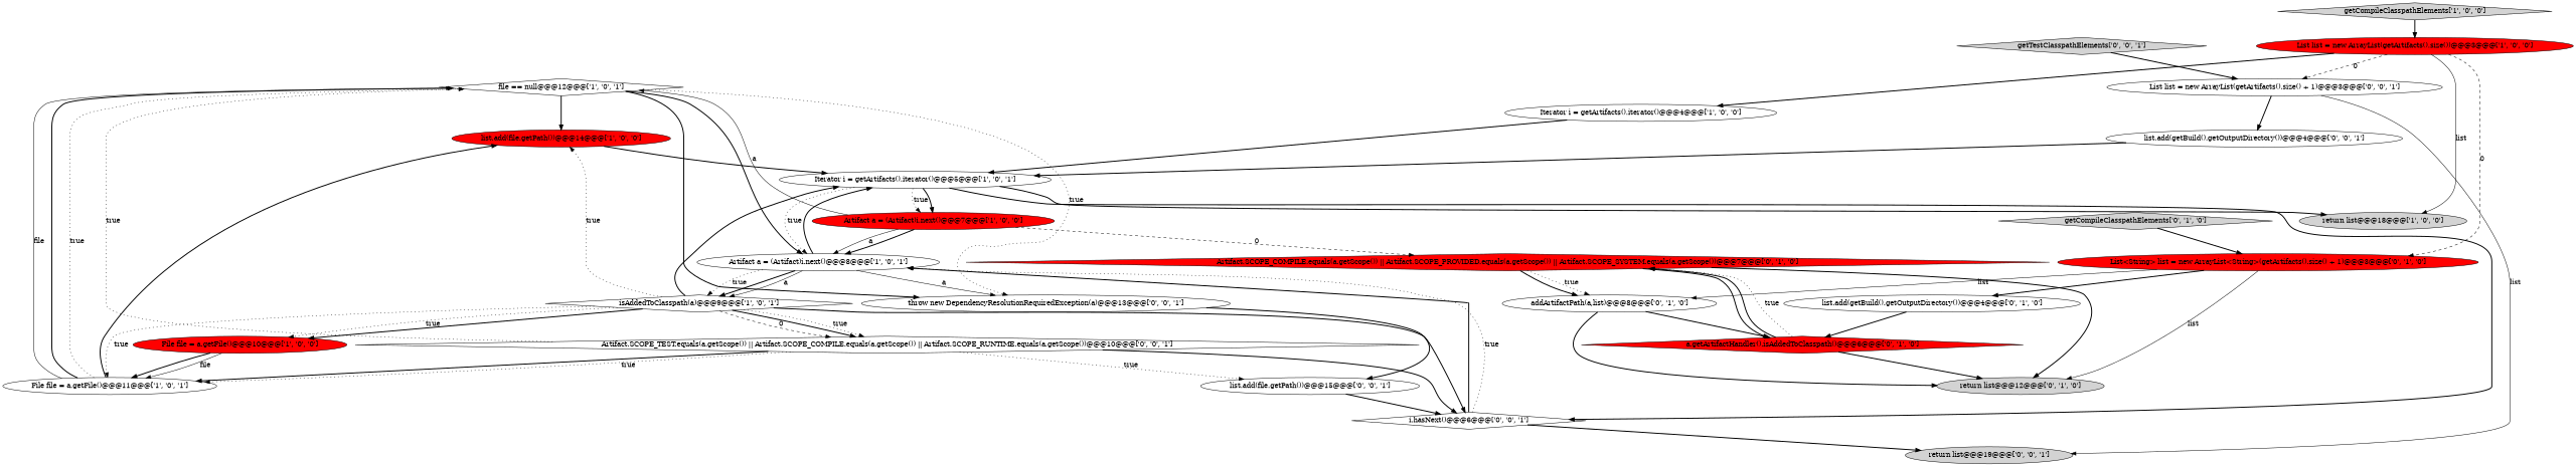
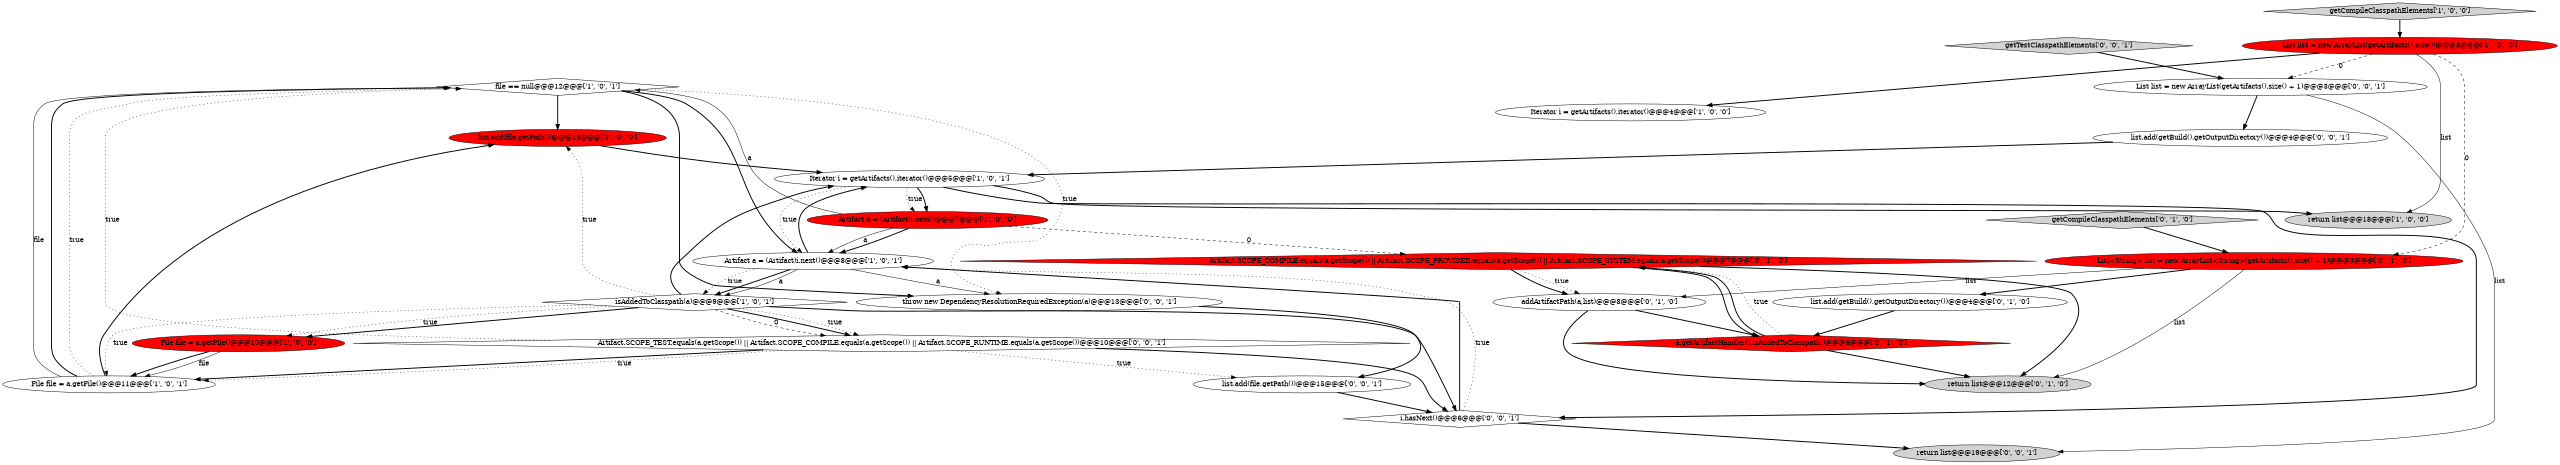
  digraph {
    node [fillcolor=white shape=ellipse style=filled]
    edge [style=bold]
    n1 [label="file == null@@@12@@@['1', '0', '1']" shape=diamond]
    n2 [fillcolor=red label="list.add(file.getPath())@@@14@@@['1', '0', '0']"]
    n3 [label="throw new DependencyResolutionRequiredException(a)@@@13@@@['0', '0', '1']"]
    n4 [label="Artifact a = (Artifact)i.next()@@@8@@@['1', '0', '1']"]
    n5 [label="Iterator i = getArtifacts().iterator()@@@5@@@['1', '0', '1']"]
    n6 [label="list.add(file.getPath())@@@15@@@['0', '0', '1']"]
    n7 [label="i.hasNext()@@@6@@@['0', '0', '1']" shape=diamond]
    n8 [label="Iterator i = getArtifacts().iterator()@@@4@@@['1', '0', '0']"]
    n9 [fillcolor=red label="Artifact a = (Artifact)i.next()@@@7@@@['1', '0', '0']"]
    n10 [fillcolor=lightgray label="return list@@@18@@@['1', '0', '0']"]
    n11 [fillcolor=lightgray label="return list@@@19@@@['0', '0', '1']"]
    n12 [fillcolor=red label="Artifact.SCOPE_COMPILE.equals(a.getScope()) || Artifact.SCOPE_PROVIDED.equals(a.getScope()) || Artifact.SCOPE_SYSTEM.equals(a.getScope())@@@7@@@['0', '1', '0']" shape=diamond]
    n13 [label="isAddedToClasspath(a)@@@9@@@['1', '0', '1']" shape=diamond]
    n14 [fillcolor=lightgray label="return list@@@12@@@['0', '1', '0']"]
    n15 [label="addArtifactPath(a,list)@@@8@@@['0', '1', '0']"]
    n16 [fillcolor=red label="a.getArtifactHandler().isAddedToClasspath()@@@6@@@['0', '1', '0']" shape=diamond]
    n17 [label="File file = a.getFile()@@@11@@@['1', '0', '1']"]
    n18 [fillcolor=red label="File file = a.getFile()@@@10@@@['1', '0', '0']"]
    n19 [label="Artifact.SCOPE_TEST.equals(a.getScope()) || Artifact.SCOPE_COMPILE.equals(a.getScope()) || Artifact.SCOPE_RUNTIME.equals(a.getScope())@@@10@@@['0', '0', '1']" shape=diamond]
    n20 [label="list.add(getBuild().getOutputDirectory())@@@4@@@['0', '0', '1']"]
    n21 [fillcolor=lightgray label="getTestClasspathElements['0', '0', '1']" shape=diamond]
    n22 [label="List list = new ArrayList(getArtifacts().size() + 1)@@@3@@@['0', '0', '1']"]
    n23 [fillcolor=lightgray label="getCompileClasspathElements['0', '1', '0']" shape=diamond]
    n24 [fillcolor=red label="List<String> list = new ArrayList<String>(getArtifacts().size() + 1)@@@3@@@['0', '1', '0']"]
    n25 [label="list.add(getBuild().getOutputDirectory())@@@4@@@['0', '1', '0']"]
    n26 [fillcolor=lightgray label="getCompileClasspathElements['1', '0', '0']" shape=diamond]
    n27 [fillcolor=red label="List list = new ArrayList(getArtifacts().size())@@@3@@@['1', '0', '0']"]
    n1 -> n2
    n1 -> n3 [label=true style=dotted]
    n1 -> n3
    n1 -> n4
    n2 -> n5
    n3 -> n6
    n4 -> n3 [label=a style=solid]
    n4 -> n5
    n4 -> n13
    n4 -> n13 [label=a style=solid]
    n4 -> n13 [label=true style=dotted]
    n5 -> n4 [label=true style=dotted]
    n5 -> n7
    n5 -> n9 [label=true style=dotted]
    n5 -> n9
    n5 -> n10
    n6 -> n7
    n7 -> n4
    n7 -> n4 [label=true style=dotted]
    n7 -> n11
-   n8 -> n5
    n9 -> n1 [label=a style=solid]
    n9 -> n4 [label=a style=solid]
    n9 -> n4
    n9 -> n12 [label=0 style=dashed]
    n12 -> n14
    n12 -> n15 [label=true style=dotted]
    n12 -> n15
    n12 -> n16
    n13 -> n2 [label=true style=dotted]
    n13 -> n5
    n13 -> n7
    n13 -> n17 [label=true style=dotted]
    n13 -> n18
    n13 -> n18 [label=true style=dotted]
    n13 -> n19 [label=0 style=dashed]
    n13 -> n19
    n13 -> n19 [label=true style=dotted]
    n15 -> n14
    n15 -> n16
    n16 -> n12
    n16 -> n12 [label=true style=dotted]
    n16 -> n14
    n17 -> n1 [label=file style=solid]
    n17 -> n1
    n17 -> n1 [label=true style=dotted]
    n17 -> n2
    n18 -> n17 [label=file style=solid]
    n18 -> n17
    n19 -> n1 [label=true style=dotted]
    n19 -> n6 [label=true style=dotted]
    n19 -> n7
    n19 -> n17
    n19 -> n17 [label=true style=dotted]
    n20 -> n5
    n21 -> n22
    n22 -> n11 [label=list style=solid]
    n22 -> n20
    n23 -> n24
    n24 -> n14 [label=list style=solid]
    n24 -> n15 [label=list style=solid]
    n24 -> n25
    n25 -> n16
    n26 -> n27
    n27 -> n8
    n27 -> n10 [label=list style=solid]
    n27 -> n22 [label=0 style=dashed]
    n27 -> n24 [label=0 style=dashed]
  }
